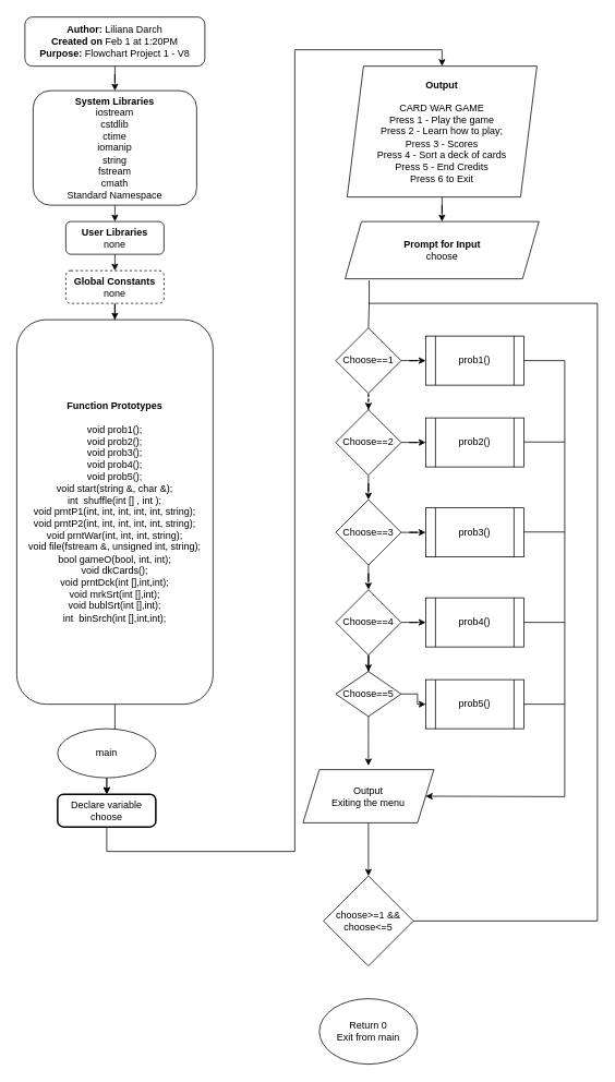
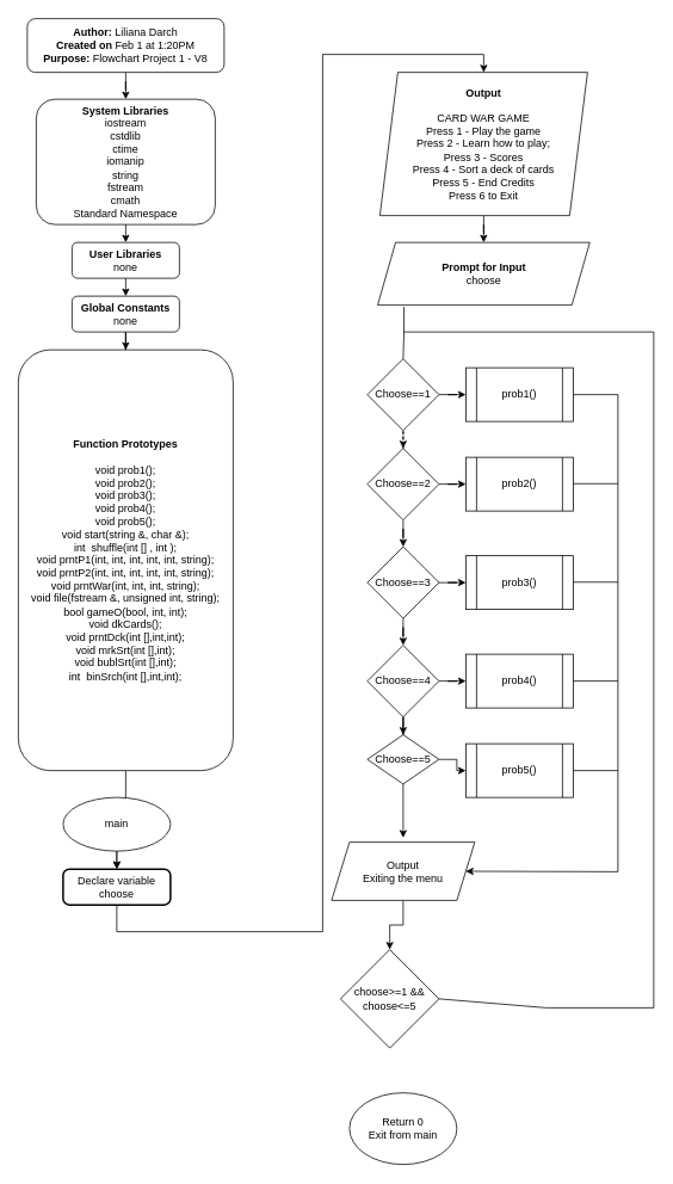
  <mxCell id="0" />
  <mxCell id="1" parent="0" />
  <mxCell id="2" value="" style="edgeStyle=orthogonalEdgeStyle;rounded=0;orthogonalLoop=1;jettySize=auto;html=1;" parent="1" source="3" target="5" edge="1"><mxGeometry relative="1" as="geometry" /></mxCell>
  <mxCell id="3" value="&lt;div&gt;&lt;b&gt;Author:&lt;/b&gt; Liliana Darch&lt;/div&gt;&lt;div&gt;&lt;b&gt;Created on&lt;/b&gt; Feb 1 at 1:20PM&lt;/div&gt;&lt;div&gt;&lt;b&gt;Purpose:&lt;/b&gt; Flowchart Project 1 - V8&lt;br&gt;&lt;/div&gt;" style="rounded=1;whiteSpace=wrap;html=1;" parent="1" vertex="1"><mxGeometry x="30" y="20" width="220" height="60" as="geometry" /></mxCell>
  <mxCell id="4" value="" style="endArrow=classic;html=1;rounded=0;" parent="1" target="5" edge="1"><mxGeometry width="50" height="50" relative="1" as="geometry"><mxPoint x="140" y="120" as="sourcePoint" /><mxPoint x="140" y="180" as="targetPoint" /><Array as="points"><mxPoint x="140" y="120" /><mxPoint x="140" y="140" /></Array></mxGeometry></mxCell>
  <mxCell id="5" value="&lt;div&gt;&lt;b&gt;System Libraries&lt;/b&gt;&lt;/div&gt;&lt;div&gt;iostream&lt;/div&gt;&lt;div&gt;cstdlib&lt;/div&gt;&lt;div&gt;ctime&lt;/div&gt;&lt;div&gt;iomanip&lt;/div&gt;&lt;div&gt;string&lt;/div&gt;&lt;div&gt;fstream&lt;/div&gt;&lt;div&gt;cmath&lt;br&gt;&lt;/div&gt;&lt;div&gt;Standard Namespace&lt;br&gt;&lt;/div&gt;" style="rounded=1;whiteSpace=wrap;html=1;" parent="1" vertex="1"><mxGeometry x="40" y="110" width="200" height="140" as="geometry" /></mxCell>
  <mxCell id="6" value="" style="endArrow=classic;html=1;rounded=0;exitX=0.5;exitY=1;exitDx=0;exitDy=0;" parent="1" source="5" target="7" edge="1"><mxGeometry width="50" height="50" relative="1" as="geometry"><mxPoint x="450" y="390" as="sourcePoint" /><mxPoint x="140" y="250" as="targetPoint" /></mxGeometry></mxCell>
  <mxCell id="7" value="&lt;div&gt;&lt;b&gt;User Libraries&lt;/b&gt;&lt;/div&gt;&lt;div&gt;none&lt;br&gt;&lt;/div&gt;" style="rounded=1;whiteSpace=wrap;html=1;" parent="1" vertex="1"><mxGeometry x="80" y="270" width="120" height="40" as="geometry" /></mxCell>
  <mxCell id="8" value="" style="edgeStyle=orthogonalEdgeStyle;rounded=0;orthogonalLoop=1;jettySize=auto;html=1;" parent="1" source="9" target="13" edge="1"><mxGeometry relative="1" as="geometry" /></mxCell>
- <mxCell id="9" value="&lt;div&gt;&lt;b&gt;Global Constants&lt;/b&gt;&lt;/div&gt;&lt;div&gt;none&lt;br&gt;&lt;/div&gt;" style="rounded=1;whiteSpace=wrap;html=1;dashed=1;" parent="1" vertex="1"><mxGeometry x="80" y="330" width="120" height="40" as="geometry" /></mxCell>
+ <mxCell id="9" value="&lt;div&gt;&lt;b&gt;Global Constants&lt;/b&gt;&lt;/div&gt;&lt;div&gt;none&lt;br&gt;&lt;/div&gt;" style="rounded=1;whiteSpace=wrap;html=1;" parent="1" vertex="1"><mxGeometry x="80" y="330" width="120" height="40" as="geometry" /></mxCell>
  <mxCell id="10" value="" style="endArrow=classic;html=1;rounded=0;entryX=0.5;entryY=0;entryDx=0;entryDy=0;exitX=0.5;exitY=1;exitDx=0;exitDy=0;" parent="1" source="7" target="9" edge="1"><mxGeometry width="50" height="50" relative="1" as="geometry"><mxPoint x="450" y="390" as="sourcePoint" /><mxPoint x="500" y="340" as="targetPoint" /></mxGeometry></mxCell>
  <mxCell id="11" value="" style="edgeStyle=orthogonalEdgeStyle;rounded=0;orthogonalLoop=1;jettySize=auto;html=1;exitX=0.5;exitY=1;exitDx=0;exitDy=0;entryX=0.5;entryY=0;entryDx=0;entryDy=0;" parent="1" source="20" target="17" edge="1"><mxGeometry relative="1" as="geometry"><mxPoint x="540" y="60" as="targetPoint" /><Array as="points"><mxPoint x="130" y="1040" /><mxPoint x="360" y="1040" /><mxPoint x="360" y="60" /><mxPoint x="540" y="60" /></Array></mxGeometry></mxCell>
  <mxCell id="12" value="" style="edgeStyle=orthogonalEdgeStyle;rounded=0;orthogonalLoop=1;jettySize=auto;html=1;" edge="1" parent="1" source="13" target="20"><mxGeometry relative="1" as="geometry" /></mxCell>
  <mxCell id="13" value="&lt;div&gt;&lt;b&gt;Function Prototypes&lt;/b&gt;&lt;/div&gt;&lt;div&gt;&lt;b&gt;&lt;br&gt;&lt;/b&gt;&lt;/div&gt;&lt;div&gt;void prob1();&lt;br&gt;void prob2();&lt;br&gt;void prob3();&lt;br&gt;void prob4();&lt;/div&gt;&lt;div&gt;void prob5();&lt;/div&gt;&lt;div&gt;void start(string &amp;amp;, char &amp;amp;);&lt;br&gt;int&amp;nbsp; shuffle(int [] , int );&lt;br&gt;void prntP1(int, int, int, int, int, string);&lt;br&gt;void prntP2(int, int, int, int, int, string);&lt;br&gt;void prntWar(int, int, int, string);&lt;br&gt;void file(fstream &amp;amp;, unsigned int, string);&lt;br&gt;bool gameO(bool, int, int);&lt;br&gt;void dkCards();&lt;br&gt;&lt;/div&gt;&lt;div&gt;void prntDck(int [],int,int);&lt;br&gt;&lt;/div&gt;&lt;div&gt;void mrkSrt(int [],int);&lt;/div&gt;&lt;div&gt;void bublSrt(int [],int);&lt;br&gt;&lt;/div&gt;&lt;div&gt;int&amp;nbsp; binSrch(int [],int,int);&lt;br&gt;&lt;/div&gt;" style="whiteSpace=wrap;html=1;rounded=1;" parent="1" vertex="1"><mxGeometry x="20" y="390" width="240" height="470" as="geometry" /></mxCell>
  <mxCell id="14" value="" style="edgeStyle=orthogonalEdgeStyle;rounded=0;orthogonalLoop=1;jettySize=auto;html=1;exitX=0.124;exitY=1.029;exitDx=0;exitDy=0;exitPerimeter=0;endArrow=none;" edge="1" parent="1" source="15" target="23"><mxGeometry relative="1" as="geometry" /></mxCell>
  <mxCell id="15" value="&lt;div&gt;&lt;b&gt;Prompt for Input&lt;/b&gt;&lt;/div&gt;&lt;div&gt;choose&lt;br&gt;&lt;/div&gt;" style="shape=parallelogram;perimeter=parallelogramPerimeter;whiteSpace=wrap;html=1;fixedSize=1;" vertex="1" parent="1"><mxGeometry x="421.5" y="270" width="237" height="70" as="geometry" /></mxCell>
  <mxCell id="16" value="" style="edgeStyle=orthogonalEdgeStyle;rounded=0;orthogonalLoop=1;jettySize=auto;html=1;" edge="1" parent="1" source="17" target="15"><mxGeometry relative="1" as="geometry" /></mxCell>
  <mxCell id="17" value="&lt;div align=&quot;center&quot;&gt;&lt;b&gt;Output&lt;/b&gt;&lt;/div&gt;&lt;div align=&quot;center&quot;&gt;&lt;b&gt;&lt;br&gt;&lt;/b&gt;&lt;/div&gt;&lt;div align=&quot;center&quot;&gt;CARD WAR GAME&lt;br&gt;Press 1 - Play the game&lt;br&gt;Press 2 - Learn how to play;&lt;br&gt;Press 3 - Scores&lt;br&gt;Press 4 - Sort a deck of cards &lt;br&gt;Press 5 - End Credits&lt;br&gt;Press 6 to Exit &lt;br&gt;&lt;/div&gt;" style="shape=parallelogram;perimeter=parallelogramPerimeter;whiteSpace=wrap;html=1;fixedSize=1;" vertex="1" parent="1"><mxGeometry x="424" y="80" width="232" height="160" as="geometry" /></mxCell>
  <mxCell id="18" value="" style="edgeStyle=orthogonalEdgeStyle;rounded=0;orthogonalLoop=1;jettySize=auto;html=1;" edge="1" parent="1" source="19"><mxGeometry relative="1" as="geometry"><mxPoint x="130" y="970" as="targetPoint" /></mxGeometry></mxCell>
  <mxCell id="19" value="main" style="ellipse;whiteSpace=wrap;html=1;rounded=1;" vertex="1" parent="1"><mxGeometry x="70" y="890" width="120" height="60" as="geometry" /></mxCell>
  <mxCell id="20" value="&lt;div&gt;Declare variable&lt;/div&gt;&lt;div&gt;choose&lt;br&gt;&lt;/div&gt;" style="rounded=1;whiteSpace=wrap;html=1;absoluteArcSize=1;arcSize=14;strokeWidth=2;" vertex="1" parent="1"><mxGeometry x="70" y="970" width="120" height="40" as="geometry" /></mxCell>
  <mxCell id="21" value="" style="edgeStyle=orthogonalEdgeStyle;rounded=0;orthogonalLoop=1;jettySize=auto;html=1;dashed=1;" edge="1" parent="1" source="23" target="32"><mxGeometry relative="1" as="geometry" /></mxCell>
  <mxCell id="22" value="" style="edgeStyle=orthogonalEdgeStyle;rounded=0;orthogonalLoop=1;jettySize=auto;html=1;" edge="1" parent="1" source="23" target="37"><mxGeometry relative="1" as="geometry" /></mxCell>
  <mxCell id="23" value="Choose==1" style="rhombus;whiteSpace=wrap;html=1;" vertex="1" parent="1"><mxGeometry x="410" y="400" width="80" height="80" as="geometry" /></mxCell>
  <mxCell id="24" value="" style="edgeStyle=orthogonalEdgeStyle;rounded=0;orthogonalLoop=1;jettySize=auto;html=1;" edge="1" parent="1" source="26" target="41"><mxGeometry relative="1" as="geometry" /></mxCell>
  <mxCell id="25" value="" style="edgeStyle=orthogonalEdgeStyle;rounded=0;orthogonalLoop=1;jettySize=auto;html=1;startArrow=none;startFill=0;endArrow=classic;endFill=1;" edge="1" parent="1" source="26"><mxGeometry relative="1" as="geometry"><mxPoint x="450" y="935" as="targetPoint" /></mxGeometry></mxCell>
  <mxCell id="26" value="Choose==5" style="rhombus;whiteSpace=wrap;html=1;" vertex="1" parent="1"><mxGeometry x="410" y="820" width="80" height="55" as="geometry" /></mxCell>
  <mxCell id="27" value="" style="edgeStyle=orthogonalEdgeStyle;rounded=0;orthogonalLoop=1;jettySize=auto;html=1;" edge="1" parent="1" source="29" target="26"><mxGeometry relative="1" as="geometry" /></mxCell>
  <mxCell id="28" value="" style="edgeStyle=orthogonalEdgeStyle;rounded=0;orthogonalLoop=1;jettySize=auto;html=1;" edge="1" parent="1" source="29" target="40"><mxGeometry relative="1" as="geometry" /></mxCell>
  <mxCell id="29" value="Choose==4" style="rhombus;whiteSpace=wrap;html=1;" vertex="1" parent="1"><mxGeometry x="410" y="720" width="80" height="80" as="geometry" /></mxCell>
  <mxCell id="30" value="" style="edgeStyle=orthogonalEdgeStyle;rounded=0;orthogonalLoop=1;jettySize=auto;html=1;" edge="1" parent="1" source="32" target="35"><mxGeometry relative="1" as="geometry" /></mxCell>
  <mxCell id="31" value="" style="edgeStyle=orthogonalEdgeStyle;rounded=0;orthogonalLoop=1;jettySize=auto;html=1;" edge="1" parent="1" source="32" target="38"><mxGeometry relative="1" as="geometry" /></mxCell>
  <mxCell id="32" value="Choose==2" style="rhombus;whiteSpace=wrap;html=1;" vertex="1" parent="1"><mxGeometry x="410" y="500" width="80" height="80" as="geometry" /></mxCell>
  <mxCell id="33" value="" style="edgeStyle=orthogonalEdgeStyle;rounded=0;orthogonalLoop=1;jettySize=auto;html=1;" edge="1" parent="1" source="35" target="29"><mxGeometry relative="1" as="geometry" /></mxCell>
  <mxCell id="34" value="" style="edgeStyle=orthogonalEdgeStyle;rounded=0;orthogonalLoop=1;jettySize=auto;html=1;" edge="1" parent="1" source="35" target="39"><mxGeometry relative="1" as="geometry" /></mxCell>
  <mxCell id="35" value="Choose==3" style="rhombus;whiteSpace=wrap;html=1;" vertex="1" parent="1"><mxGeometry x="410" y="610" width="80" height="80" as="geometry" /></mxCell>
  <mxCell id="36" value="" style="endArrow=none;html=1;rounded=0;startArrow=none;startFill=0;endFill=0;exitX=1;exitY=0.5;exitDx=0;exitDy=0;" edge="1" parent="1" source="49"><mxGeometry width="50" height="50" relative="1" as="geometry"><mxPoint x="690" y="1240" as="sourcePoint" /><mxPoint x="450" y="370" as="targetPoint" /><Array as="points"><mxPoint x="610" y="1125" /><mxPoint x="730" y="1125" /><mxPoint x="730" y="370" /></Array></mxGeometry></mxCell>
  <mxCell id="37" value="prob1()" style="shape=process;whiteSpace=wrap;html=1;backgroundOutline=1;" vertex="1" parent="1"><mxGeometry x="520" y="410" width="120" height="60" as="geometry" /></mxCell>
  <mxCell id="38" value="prob2()" style="shape=process;whiteSpace=wrap;html=1;backgroundOutline=1;" vertex="1" parent="1"><mxGeometry x="520" y="510" width="120" height="60" as="geometry" /></mxCell>
  <mxCell id="39" value="prob3()" style="shape=process;whiteSpace=wrap;html=1;backgroundOutline=1;" vertex="1" parent="1"><mxGeometry x="520" y="620" width="120" height="60" as="geometry" /></mxCell>
  <mxCell id="40" value="prob4()" style="shape=process;whiteSpace=wrap;html=1;backgroundOutline=1;" vertex="1" parent="1"><mxGeometry x="520" y="730" width="120" height="60" as="geometry" /></mxCell>
  <mxCell id="41" value="prob5()" style="shape=process;whiteSpace=wrap;html=1;backgroundOutline=1;" vertex="1" parent="1"><mxGeometry x="520" y="830" width="120" height="60" as="geometry" /></mxCell>
  <mxCell id="42" value="" style="endArrow=none;html=1;rounded=0;entryX=1;entryY=0.5;entryDx=0;entryDy=0;" edge="1" parent="1" target="37"><mxGeometry width="50" height="50" relative="1" as="geometry"><mxPoint x="690" y="440" as="sourcePoint" /><mxPoint x="600" y="690" as="targetPoint" /></mxGeometry></mxCell>
  <mxCell id="43" value="" style="endArrow=none;html=1;rounded=0;entryX=1;entryY=0.5;entryDx=0;entryDy=0;" edge="1" parent="1"><mxGeometry width="50" height="50" relative="1" as="geometry"><mxPoint x="690" y="539.5" as="sourcePoint" /><mxPoint x="640" y="539.5" as="targetPoint" /></mxGeometry></mxCell>
  <mxCell id="44" value="" style="endArrow=none;html=1;rounded=0;entryX=1;entryY=0.5;entryDx=0;entryDy=0;" edge="1" parent="1"><mxGeometry width="50" height="50" relative="1" as="geometry"><mxPoint x="690" y="649.5" as="sourcePoint" /><mxPoint x="640" y="649.5" as="targetPoint" /></mxGeometry></mxCell>
  <mxCell id="45" value="" style="endArrow=none;html=1;rounded=0;entryX=1;entryY=0.5;entryDx=0;entryDy=0;" edge="1" parent="1"><mxGeometry width="50" height="50" relative="1" as="geometry"><mxPoint x="690" y="760" as="sourcePoint" /><mxPoint x="640" y="760" as="targetPoint" /></mxGeometry></mxCell>
  <mxCell id="46" value="" style="endArrow=none;html=1;rounded=0;entryX=1;entryY=0.5;entryDx=0;entryDy=0;" edge="1" parent="1"><mxGeometry width="50" height="50" relative="1" as="geometry"><mxPoint x="690" y="860" as="sourcePoint" /><mxPoint x="640" y="860" as="targetPoint" /></mxGeometry></mxCell>
  <mxCell id="47" value="" style="edgeStyle=orthogonalEdgeStyle;rounded=0;orthogonalLoop=1;jettySize=auto;html=1;startArrow=none;startFill=0;endArrow=classic;endFill=1;" edge="1" parent="1" source="48" target="49"><mxGeometry relative="1" as="geometry" /></mxCell>
  <mxCell id="48" value="&lt;div&gt;Output&lt;/div&gt;&lt;div&gt;Exiting the menu&lt;br&gt;&lt;/div&gt;" style="shape=parallelogram;perimeter=parallelogramPerimeter;whiteSpace=wrap;html=1;fixedSize=1;" vertex="1" parent="1"><mxGeometry x="370" y="940" width="160" height="65" as="geometry" /></mxCell>
- <mxCell id="49" value="choose&amp;gt;=1 &amp;amp;&amp;amp; choose&amp;lt;=5" style="rhombus;whiteSpace=wrap;html=1;" vertex="1" parent="1"><mxGeometry x="395" y="1070" width="110" height="110" as="geometry" /></mxCell>
+ <mxCell id="49" value="choose&amp;gt;=1 &amp;amp;&amp;amp; choose&amp;lt;=5" style="rhombus;whiteSpace=wrap;html=1;" vertex="1" parent="1"><mxGeometry x="380" y="1060" width="110" height="110" as="geometry" /></mxCell>
  <mxCell id="50" value="&lt;div&gt;Return 0&lt;/div&gt;&lt;div&gt;Exit from main&lt;br&gt;&lt;/div&gt;" style="ellipse;whiteSpace=wrap;html=1;" vertex="1" parent="1"><mxGeometry x="390" y="1220" width="120" height="80" as="geometry" /></mxCell>
  <mxCell id="51" value="" style="endArrow=none;html=1;rounded=0;exitX=1;exitY=0.5;exitDx=0;exitDy=0;startArrow=classic;startFill=1;" edge="1" parent="1" source="48"><mxGeometry width="50" height="50" relative="1" as="geometry"><mxPoint x="690" y="980" as="sourcePoint" /><mxPoint x="690" y="440" as="targetPoint" /><Array as="points"><mxPoint x="690" y="973" /></Array></mxGeometry></mxCell>
